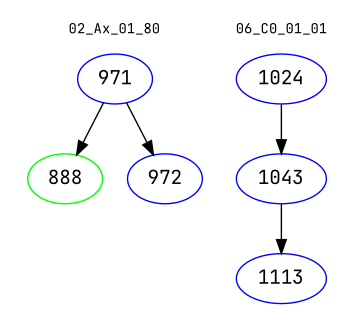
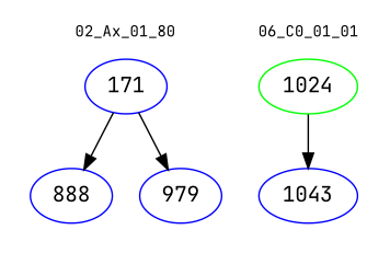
  digraph {
    fontname="JetBrains Mono"
    node [color=blue fontname="JetBrains Mono"]
    edge [color=black fontname="JetBrains Mono"]
-   n1 [label=971]
-   n2 [color=green label=888]
-   n3 [label=972]
+   n1 [label=171]
+   n2 [label=888]
+   n3 [label=979]
    n4 [label=1043]
-   n5 [label=1113]
-   n6 [label=1024]
+   n6 [color=green label=1024]
    subgraph cluster_1 {
      color=white
      fontsize=10
      label="02_Ax_01_80"
      n1
      n2
      n3
    }
    subgraph cluster_2 {
      color=white
      fontsize=10
      label="06_C0_01_01"
      n4
-     n5
      n6
    }
    n1 -> n2
    n1 -> n3
-   n4 -> n5
    n6 -> n4
  }
